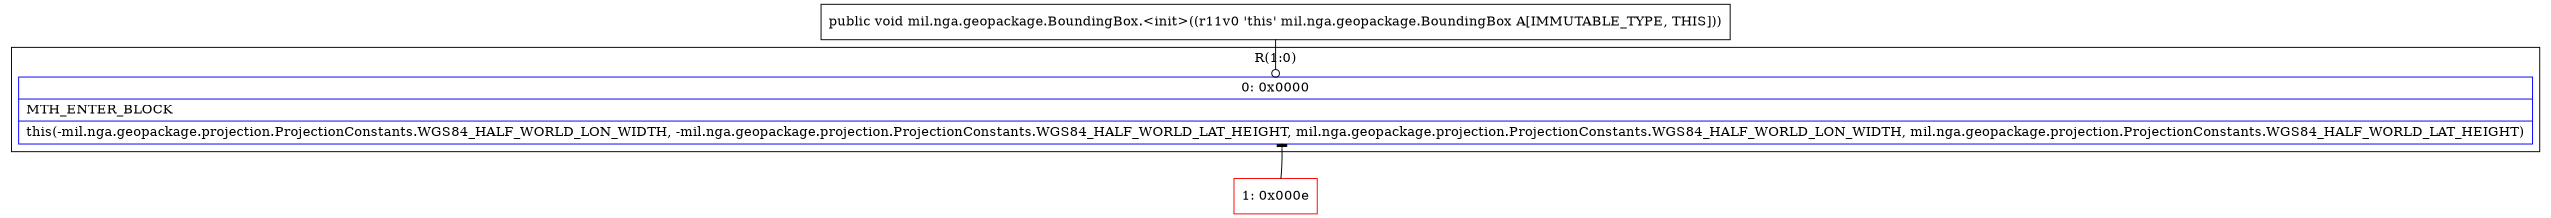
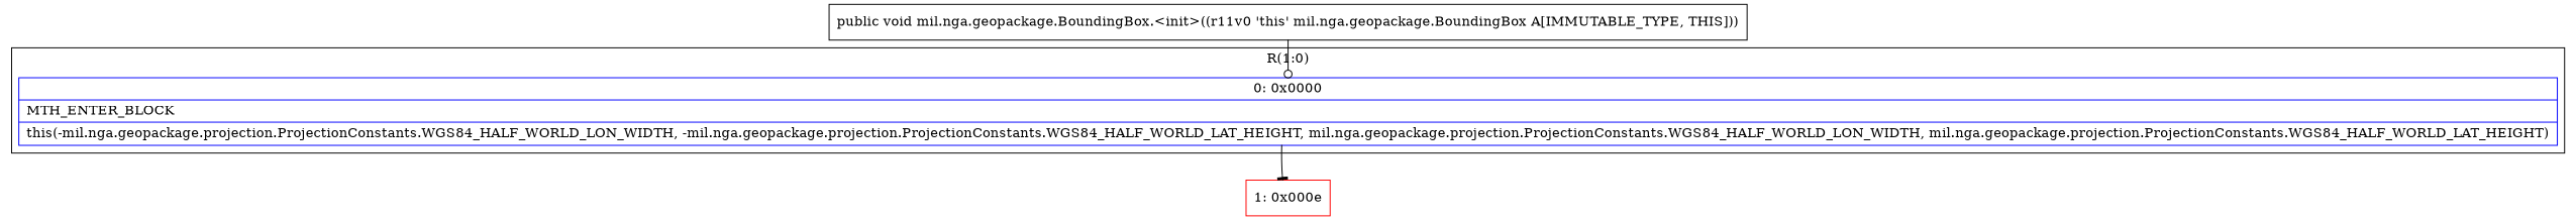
  digraph {
    node [shape=record]
    n1 [color=blue label="{0\:\ 0x0000|MTH_ENTER_BLOCK\l|this(\-mil.nga.geopackage.projection.ProjectionConstants.WGS84_HALF_WORLD_LON_WIDTH, \-mil.nga.geopackage.projection.ProjectionConstants.WGS84_HALF_WORLD_LAT_HEIGHT, mil.nga.geopackage.projection.ProjectionConstants.WGS84_HALF_WORLD_LON_WIDTH, mil.nga.geopackage.projection.ProjectionConstants.WGS84_HALF_WORLD_LAT_HEIGHT)\l}"]
    n2 [color=red label="{1\:\ 0x000e}"]
    n3 [label="{public void mil.nga.geopackage.BoundingBox.\<init\>((r11v0 'this' mil.nga.geopackage.BoundingBox A[IMMUTABLE_TYPE, THIS])) }"]
    subgraph cluster_1 {
      label="R(1:0)"
      n1
    }
-   n2 -> n1 [arrowhead=tee]
+   n1 -> n2 [arrowhead=tee]
    n3 -> n1 [arrowhead=odot]
  }
